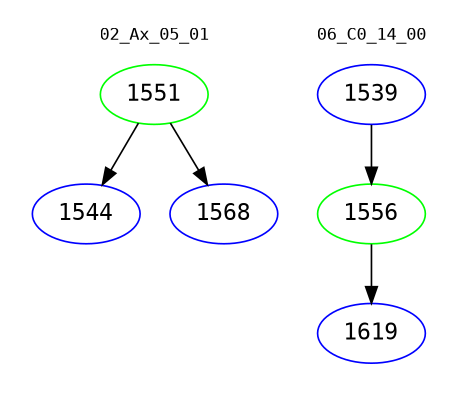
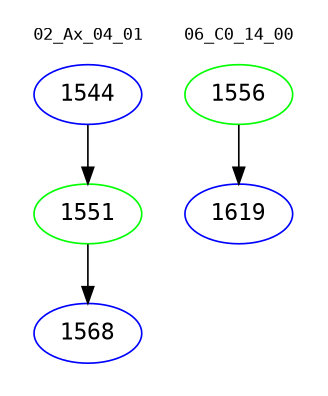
  digraph {
    fontname="DejaVu Sans Mono"
    node [color=blue fontname="DejaVu Sans Mono"]
    edge [color=black fontname="DejaVu Sans Mono"]
    n1 [label=1544]
    n2 [color=green label=1551]
    n3 [label=1568]
-   n4 [label=1539]
    n5 [color=green label=1556]
    n6 [label=1619]
    subgraph cluster_1 {
      color=white
      fontsize=10
-     label="02_Ax_05_01"
+     label="02_Ax_04_01"
      n1
      n2
      n3
    }
    subgraph cluster_2 {
      color=white
      fontsize=10
      label="06_C0_14_00"
-     n4
      n5
      n6
    }
-   n2 -> n1
+   n1 -> n2
    n2 -> n3
-   n4 -> n5
    n5 -> n6
  }
